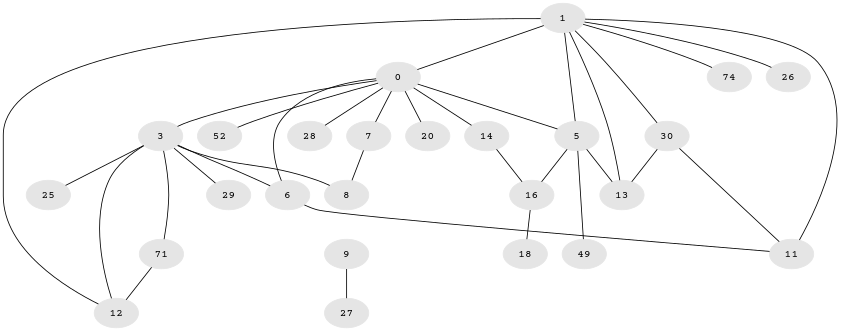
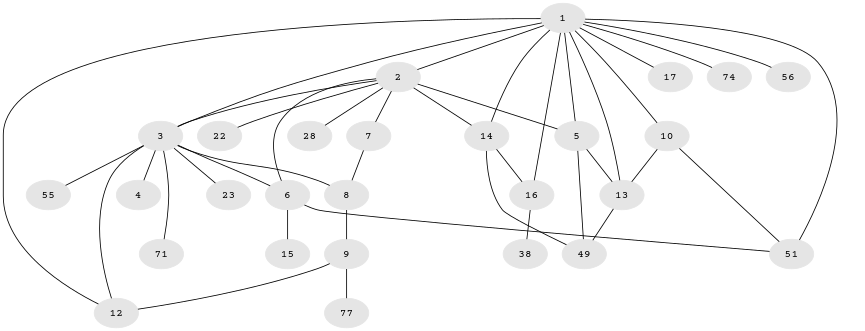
  graph {
    fontname="Courier Prime"
    node [color=gray90 fontname="Courier Prime" style=filled]
    edge [fontname="Courier Prime" weight=1.0]
    1
-   2 [label=0]
+   2
    3
    5
-   10 [label=30]
-   11
+   10
+   11 [label=51]
    12
    13
    14
+   17
    n11 [label=74]
-   26
+   26 [label=56]
    6
    7
-   20
-   22 [label=52]
+   22
    28
    8
+   4
    n20 [label=71]
-   23 [label=29]
-   25
+   23
+   25 [label=55]
    16
    n24 [label=49]
+   15
    9
-   27
-   18
+   27 [label=77]
+   18 [label=38]
    1 -- 2 [weight=2.0]
+   1 -- 3 [weight=2.0]
    1 -- 5 [weight=2.0]
    1 -- 10 [weight=2.0]
    1 -- 11 [weight=2.0]
    1 -- 12
    1 -- 13
+   1 -- 14 [weight=2.0]
+   1 -- 17
    1 -- n11
    1 -- 26
    2 -- 3
    2 -- 5
    2 -- 14
    2 -- 6
    2 -- 7
-   2 -- 20
    2 -- 22
    2 -- 28
    3 -- 12
    3 -- 6 [weight=2.0]
    3 -- 8
+   3 -- 4
    3 -- n20
    3 -- 23
    3 -- 25
    5 -- 13
-   5 -- 16
+   1 -- 16
    5 -- n24
    10 -- 11
    10 -- 13 [weight=2.0]
+   13 -- n24
    14 -- 16
+   14 -- n24
    6 -- 11
+   6 -- 15
    7 -- 8
+   8 -- 9
    16 -- 18
-   n20 -- 12
+   9 -- 12
    9 -- 27
  }
